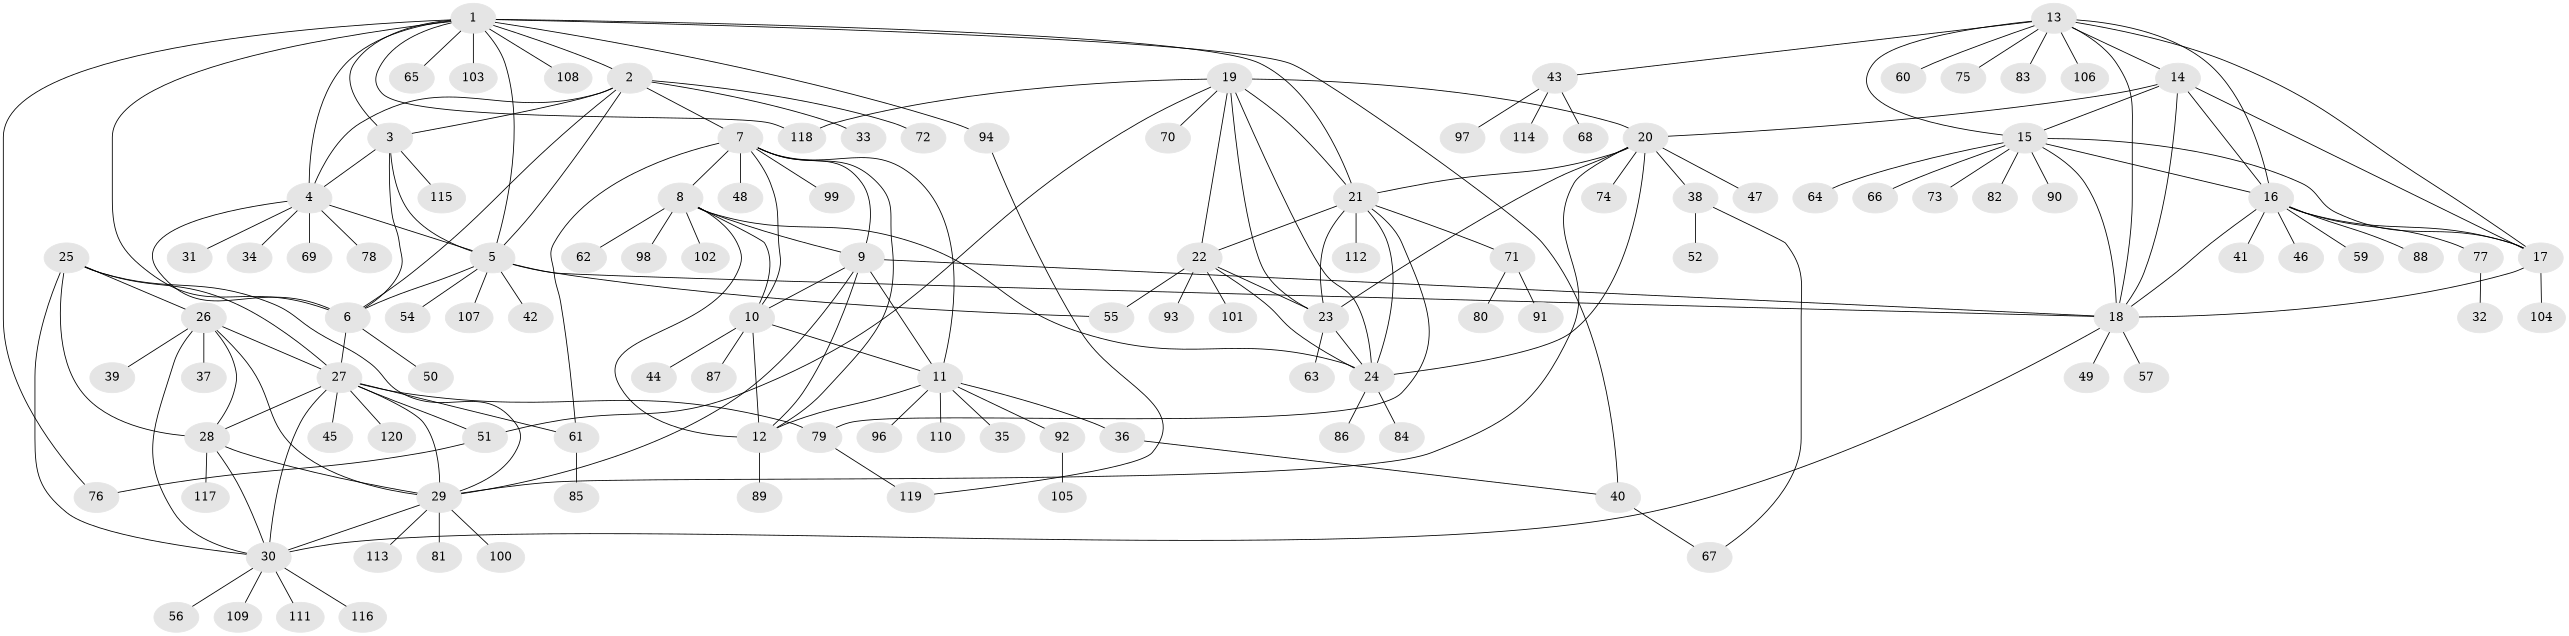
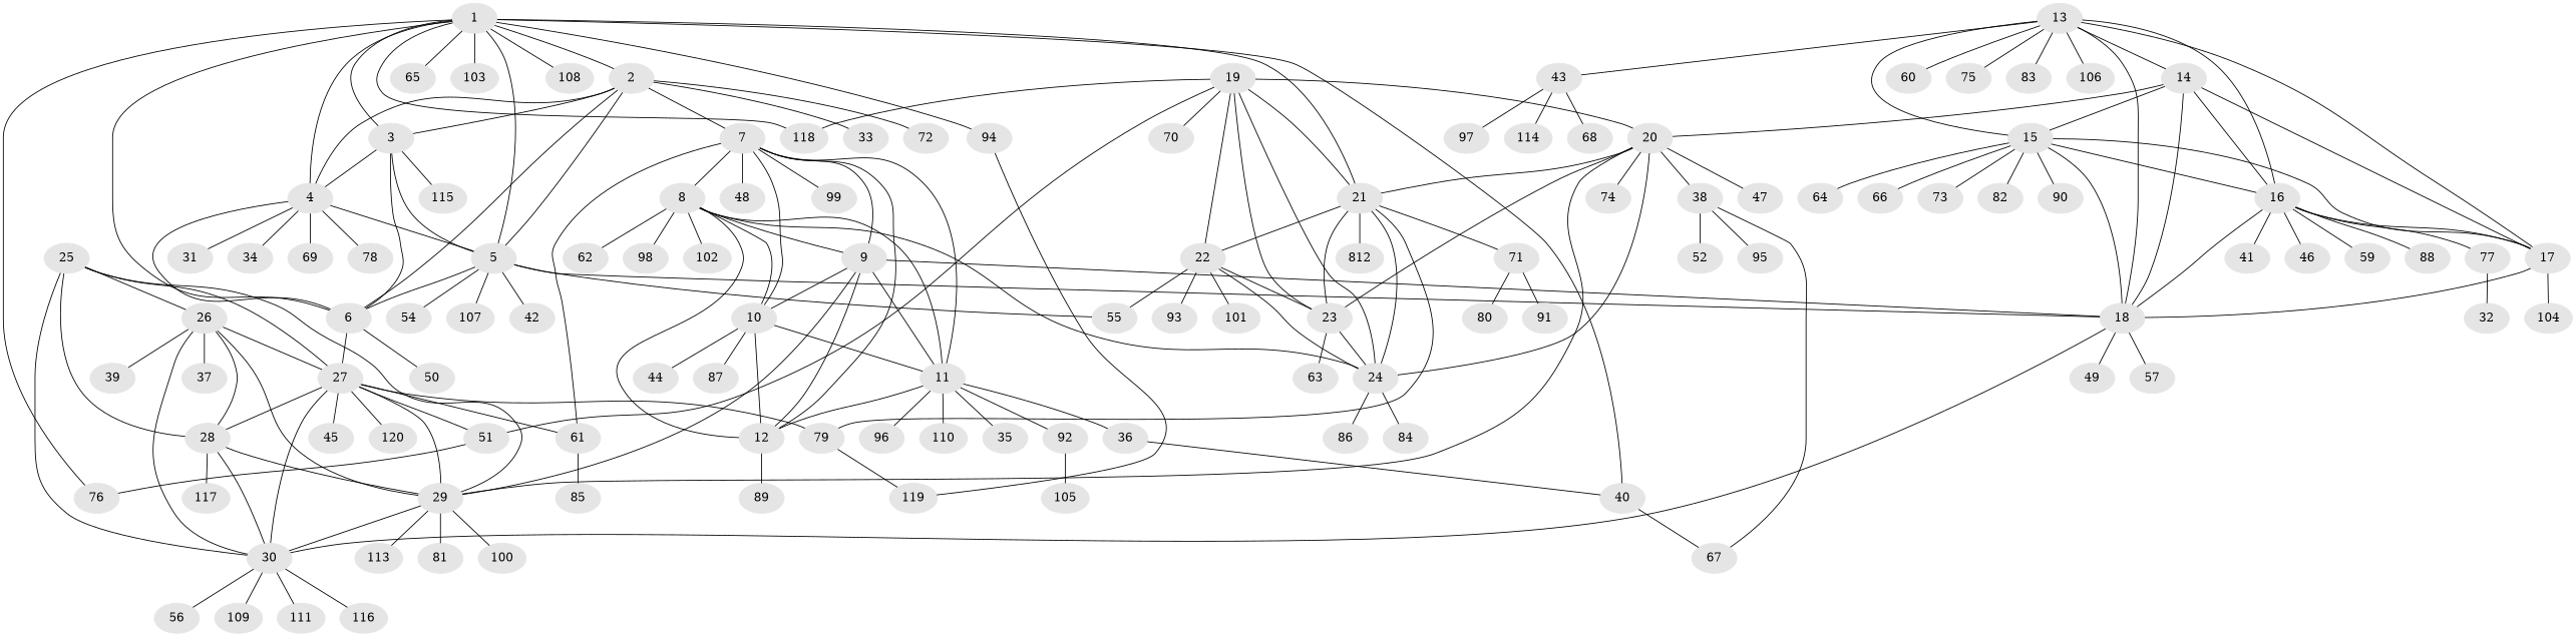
  graph {
    node [color=gray90 style=filled]
    1
    2
    3
    4
    5
    6
    21
    40
    65
    76
    94
    103
    108
    118
    7
    33
    72
    115
    31
    34
    69
    78
    18
    42
    54
    55
    107
    27
    50
    24
    22
    23
    71
    79
-   112
+   112 [label=812]
    67
    119
    8
    9
    10
    11
    12
    48
    61
    99
    30
    49
    57
    29
    51
    28
    45
    120
    62
    98
    102
    44
    87
    35
    36
    92
    96
    110
    89
    85
    84
    86
    81
    100
    113
    105
    13
    14
    15
    16
    17
    43
    60
    75
    83
    106
    20
    64
    66
    73
    82
    90
    41
    46
    59
    77
    88
    104
    68
    97
    114
    38
    47
    74
    32
    56
    109
    111
    116
    19
    70
    93
    101
    63
    52
+   95
    80
    91
    25
    26
    37
    39
    117
    1 -- 2
    1 -- 3
    1 -- 4
    1 -- 5
    1 -- 6
    1 -- 21
    1 -- 40
    1 -- 65
    1 -- 76
    1 -- 94
    1 -- 103
    1 -- 108
    1 -- 118
    2 -- 3
    2 -- 4
    2 -- 5
    2 -- 6
    2 -- 7
    2 -- 33
    2 -- 72
    3 -- 4
    3 -- 5
    3 -- 6
    3 -- 115
    4 -- 5
    4 -- 6
    4 -- 31
    4 -- 34
    4 -- 69
    4 -- 78
    5 -- 6
    5 -- 18
    5 -- 42
    5 -- 54
    5 -- 55
    5 -- 107
    6 -- 27
    6 -- 50
    21 -- 24
    21 -- 22
    21 -- 23
    21 -- 71
    21 -- 79
    21 -- 112
    40 -- 67
    94 -- 119
    7 -- 8
    7 -- 9
    7 -- 10
    7 -- 11
    7 -- 12
    7 -- 48
    7 -- 61
    7 -- 99
    18 -- 30
    18 -- 49
    18 -- 57
    27 -- 79
    27 -- 61
    27 -- 30
    27 -- 29
    27 -- 51
    27 -- 28
    27 -- 45
    27 -- 120
    24 -- 84
    24 -- 86
    22 -- 55
    22 -- 24
    22 -- 23
    22 -- 93
    22 -- 101
    23 -- 24
    23 -- 63
    71 -- 80
    71 -- 91
    79 -- 119
    8 -- 24
    8 -- 9
    8 -- 10
+   8 -- 11
    8 -- 12
    8 -- 62
    8 -- 98
    8 -- 102
    9 -- 18
    9 -- 10
    9 -- 11
    9 -- 12
    9 -- 29
    10 -- 11
    10 -- 12
    10 -- 44
    10 -- 87
    11 -- 12
    11 -- 35
    11 -- 36
    11 -- 92
    11 -- 96
    11 -- 110
    12 -- 89
    61 -- 85
    30 -- 56
    30 -- 109
    30 -- 111
    30 -- 116
    29 -- 30
    29 -- 81
    29 -- 100
    29 -- 113
    51 -- 76
    28 -- 30
    28 -- 29
    28 -- 117
    36 -- 40
    92 -- 105
    13 -- 18
    13 -- 14
    13 -- 15
    13 -- 16
    13 -- 17
    13 -- 43
    13 -- 60
    13 -- 75
    13 -- 83
    13 -- 106
    14 -- 18
    14 -- 15
    14 -- 16
    14 -- 17
    14 -- 20
    15 -- 18
    15 -- 16
    15 -- 17
    15 -- 64
    15 -- 66
    15 -- 73
    15 -- 82
    15 -- 90
    16 -- 18
    16 -- 17
    16 -- 41
    16 -- 46
    16 -- 59
    16 -- 77
    16 -- 88
    17 -- 18
    17 -- 104
    43 -- 68
    43 -- 97
    43 -- 114
    20 -- 21
    20 -- 24
    20 -- 23
    20 -- 29
    20 -- 38
    20 -- 47
    20 -- 74
    77 -- 32
    38 -- 67
    38 -- 52
+   38 -- 95
    19 -- 21
    19 -- 118
    19 -- 24
    19 -- 22
    19 -- 23
    19 -- 51
    19 -- 20
    19 -- 70
    25 -- 27
    25 -- 30
    25 -- 29
    25 -- 28
    25 -- 26
    26 -- 27
    26 -- 30
    26 -- 29
    26 -- 28
    26 -- 37
    26 -- 39
  }
